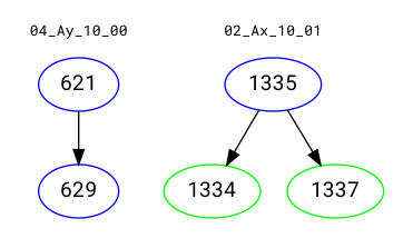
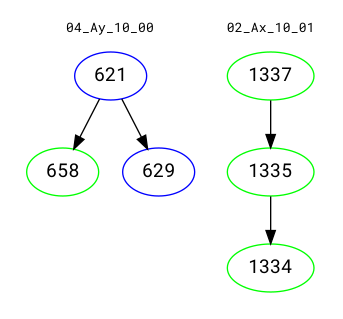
  digraph {
    fontname="Roboto Mono"
    node [color=blue fontname="Roboto Mono"]
    edge [color=black fontname="Roboto Mono"]
    n1 [label=621]
+   n2 [color=green label=658]
    n3 [label=629]
-   n4 [label=1335]
+   n4 [color=green label=1335]
    n5 [color=green label=1334]
    n6 [color=green label=1337]
    subgraph cluster_1 {
      color=white
      fontsize=10
      label="04_Ay_10_00"
      n1
+     n2
      n3
    }
    subgraph cluster_2 {
      color=white
      fontsize=10
      label="02_Ax_10_01"
      n4
      n5
      n6
    }
+   n1 -> n2
    n1 -> n3
    n4 -> n5
-   n4 -> n6
+   n6 -> n4
  }
